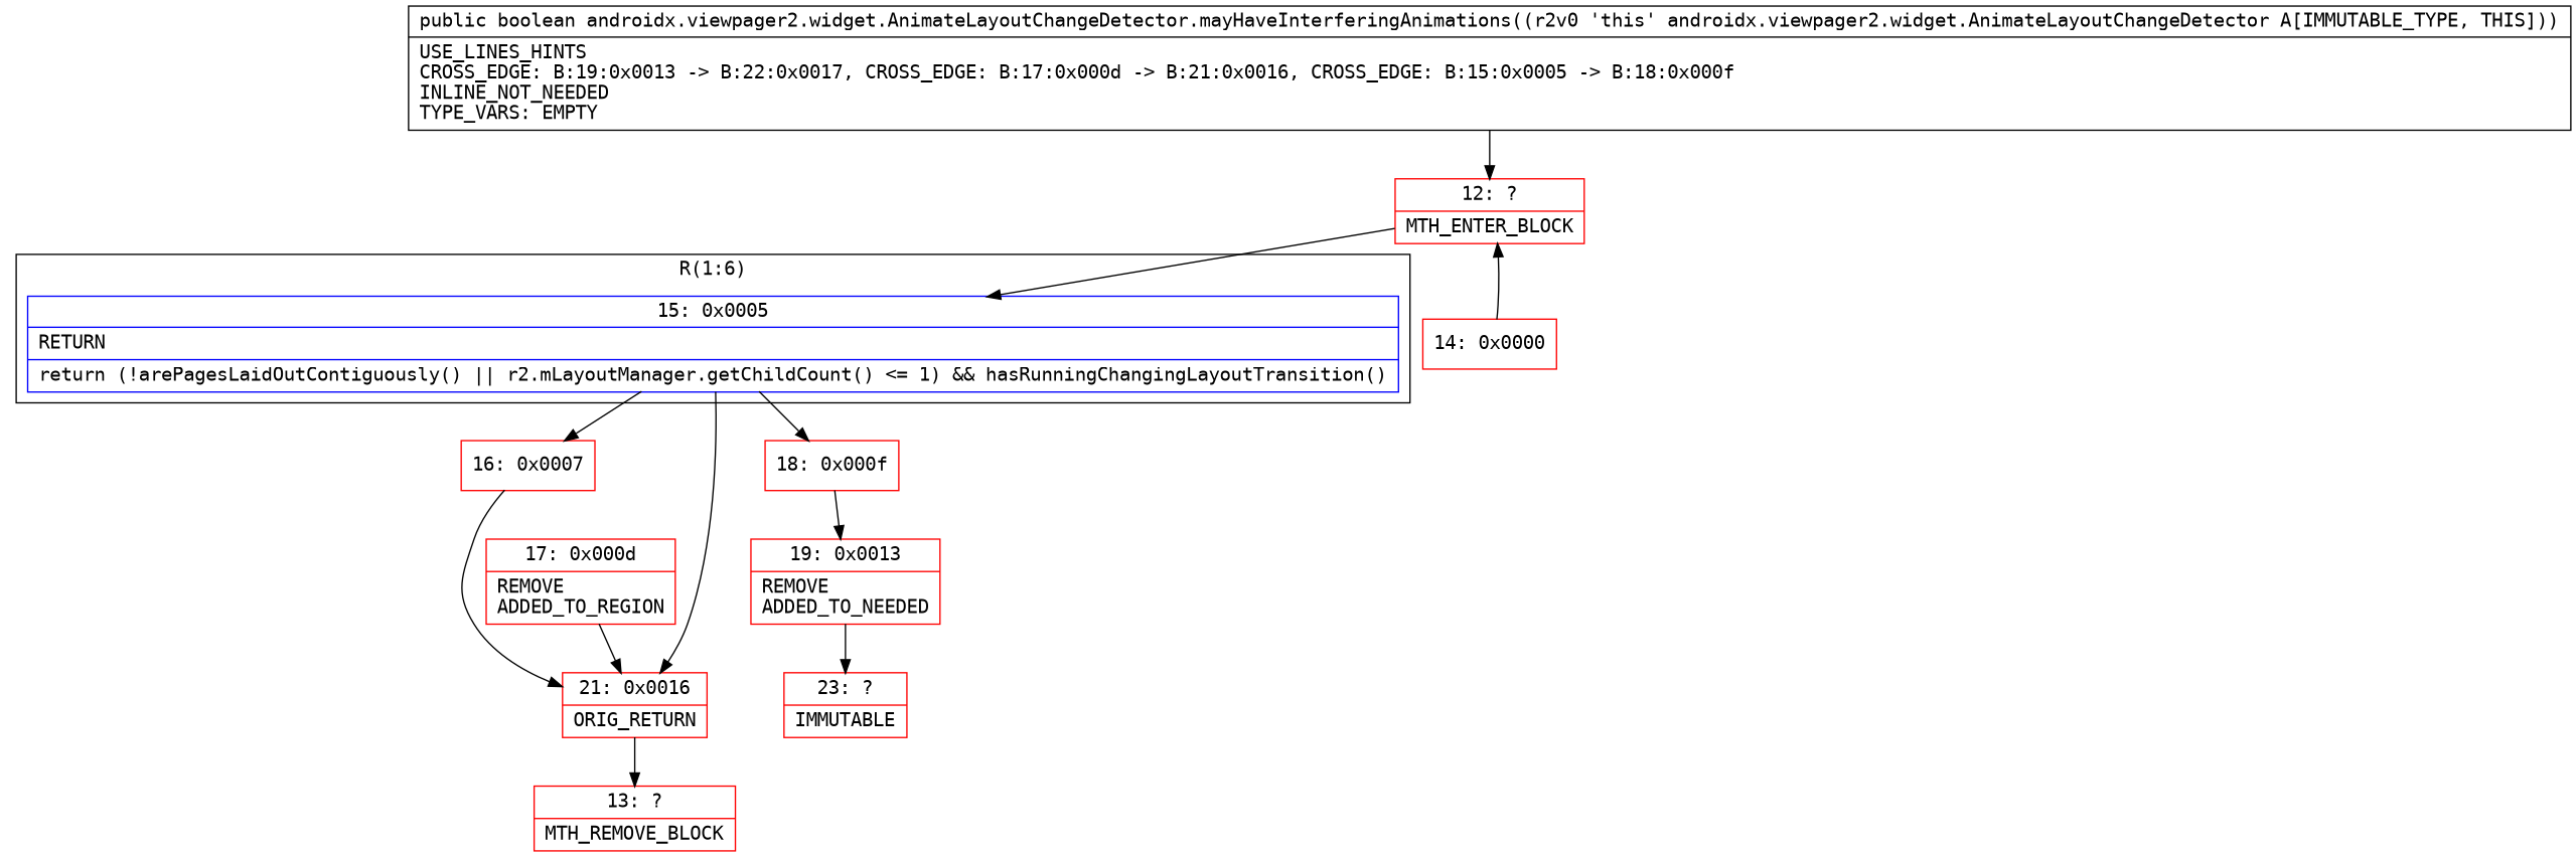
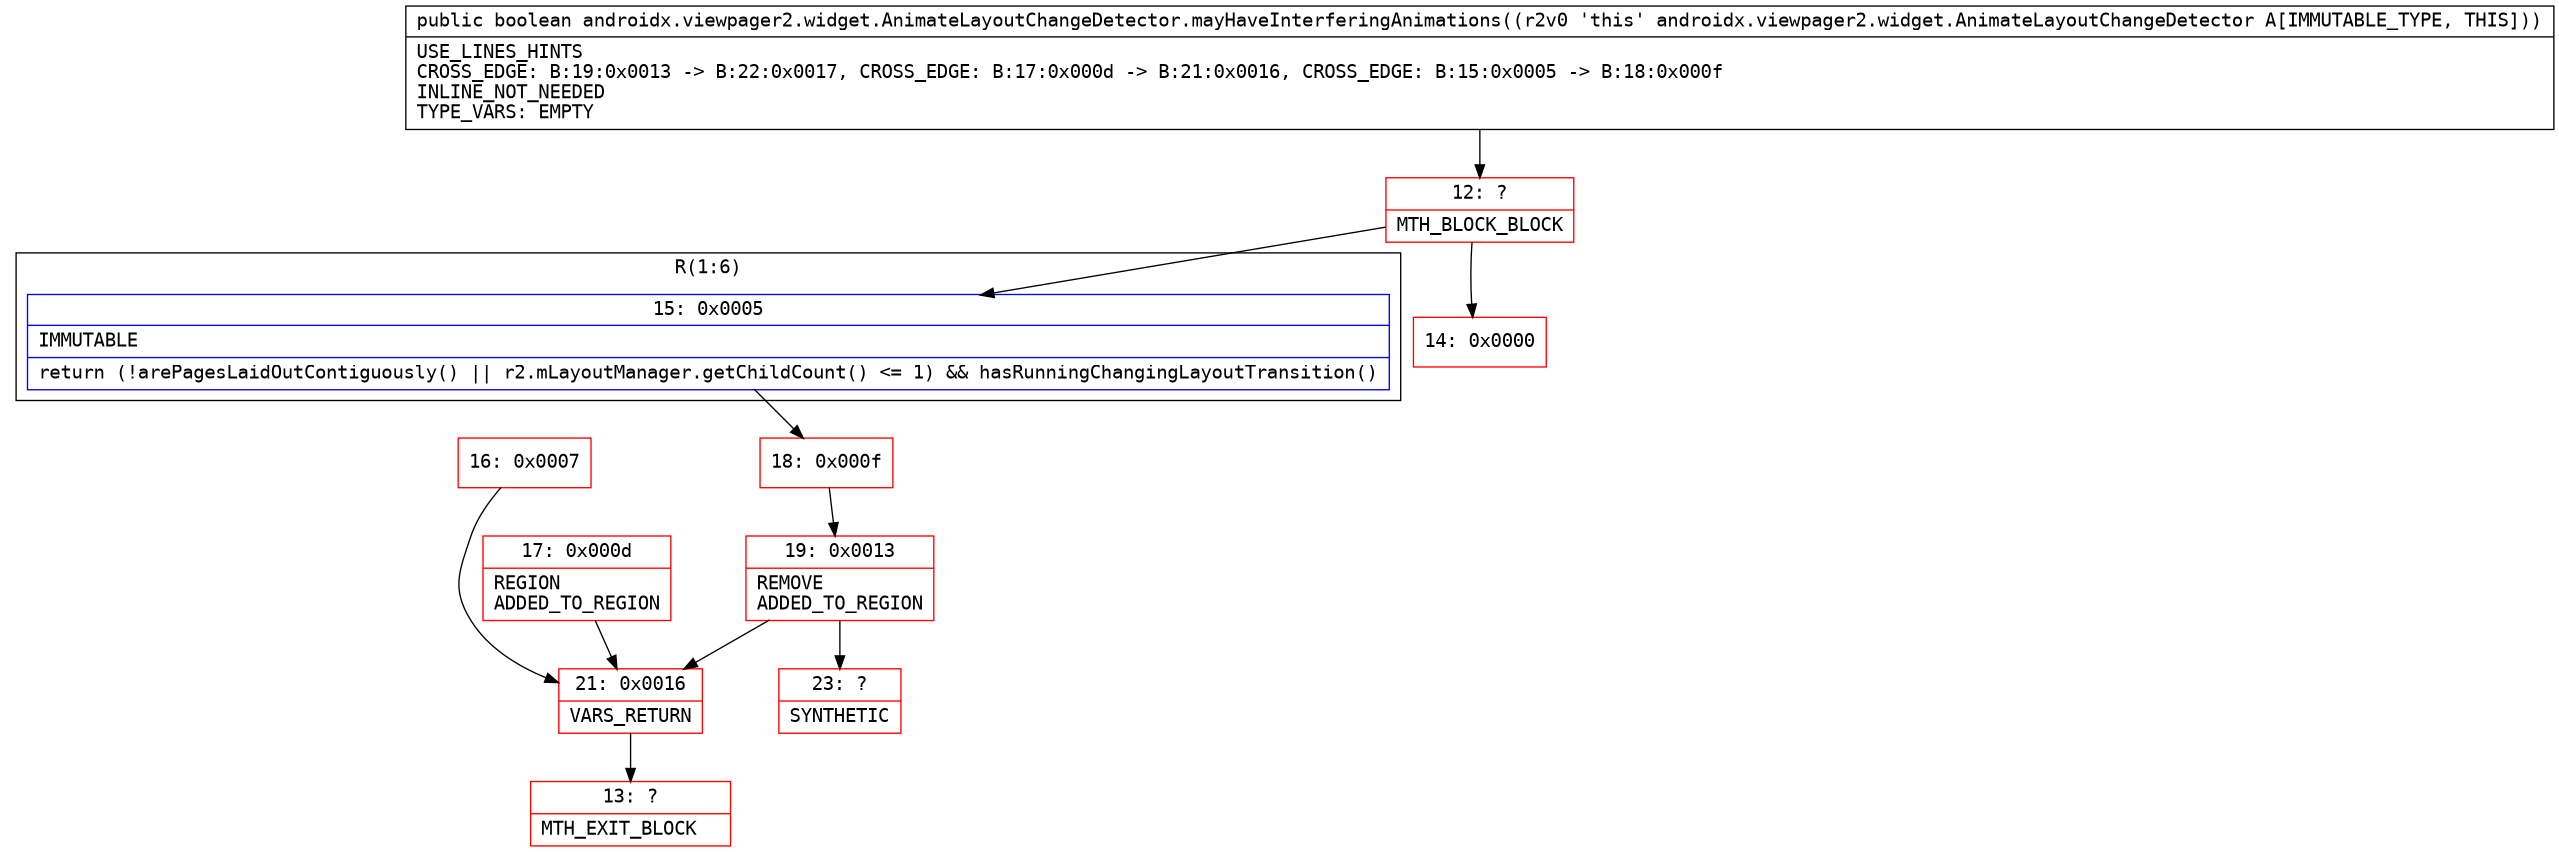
  digraph {
    fontname="DejaVu Sans Mono"
    node [color=red fontname="DejaVu Sans Mono" shape=record]
    edge [fontname="DejaVu Sans Mono"]
-   n1 [color=blue label="{15\:\ 0x0005|RETURN\l|return (!arePagesLaidOutContiguously() \|\| r2.mLayoutManager.getChildCount() \<= 1) && hasRunningChangingLayoutTransition()\l}"]
+   n1 [color=blue label="{15\:\ 0x0005|IMMUTABLE\l|return (!arePagesLaidOutContiguously() \|\| r2.mLayoutManager.getChildCount() \<= 1) && hasRunningChangingLayoutTransition()\l}"]
    n2 [label="{16\:\ 0x0007}"]
    n3 [label="{18\:\ 0x000f}"]
-   n4 [label="{21\:\ 0x0016|ORIG_RETURN\l}"]
-   n5 [label="{19\:\ 0x0013|REMOVE\lADDED_TO_NEEDED\l}"]
-   n6 [label="{12\:\ ?|MTH_ENTER_BLOCK\l}"]
+   n4 [label="{21\:\ 0x0016|VARS_RETURN\l}"]
+   n5 [label="{19\:\ 0x0013|REMOVE\lADDED_TO_REGION\l}"]
+   n6 [label="{12\:\ ?|MTH_BLOCK_BLOCK\l}"]
    n7 [label="{14\:\ 0x0000}"]
-   n8 [label="{17\:\ 0x000d|REMOVE\lADDED_TO_REGION\l}"]
-   n9 [label="{13\:\ ?|MTH_REMOVE_BLOCK\l}"]
-   n10 [label="{23\:\ ?|IMMUTABLE\l}"]
+   n8 [label="{17\:\ 0x000d|REGION\lADDED_TO_REGION\l}"]
+   n9 [label="{13\:\ ?|MTH_EXIT_BLOCK\l}"]
+   n10 [label="{23\:\ ?|SYNTHETIC\l}"]
    n11 [label="{public boolean androidx.viewpager2.widget.AnimateLayoutChangeDetector.mayHaveInterferingAnimations((r2v0 'this' androidx.viewpager2.widget.AnimateLayoutChangeDetector A[IMMUTABLE_TYPE, THIS]))  | USE_LINES_HINTS\lCROSS_EDGE: B:19:0x0013 \-\> B:22:0x0017, CROSS_EDGE: B:17:0x000d \-\> B:21:0x0016, CROSS_EDGE: B:15:0x0005 \-\> B:18:0x000f\lINLINE_NOT_NEEDED\lTYPE_VARS: EMPTY\l}" color=""]
    subgraph cluster_1 {
      label="R(1:6)"
      n1
    }
-   n1 -> n2
    n1 -> n3
    n2 -> n4
    n3 -> n5
    n4 -> n9
-   n1 -> n4
+   n5 -> n4
    n5 -> n10
    n6 -> n1
-   n7 -> n6
+   n6 -> n7
    n8 -> n4
    n11 -> n6
  }
